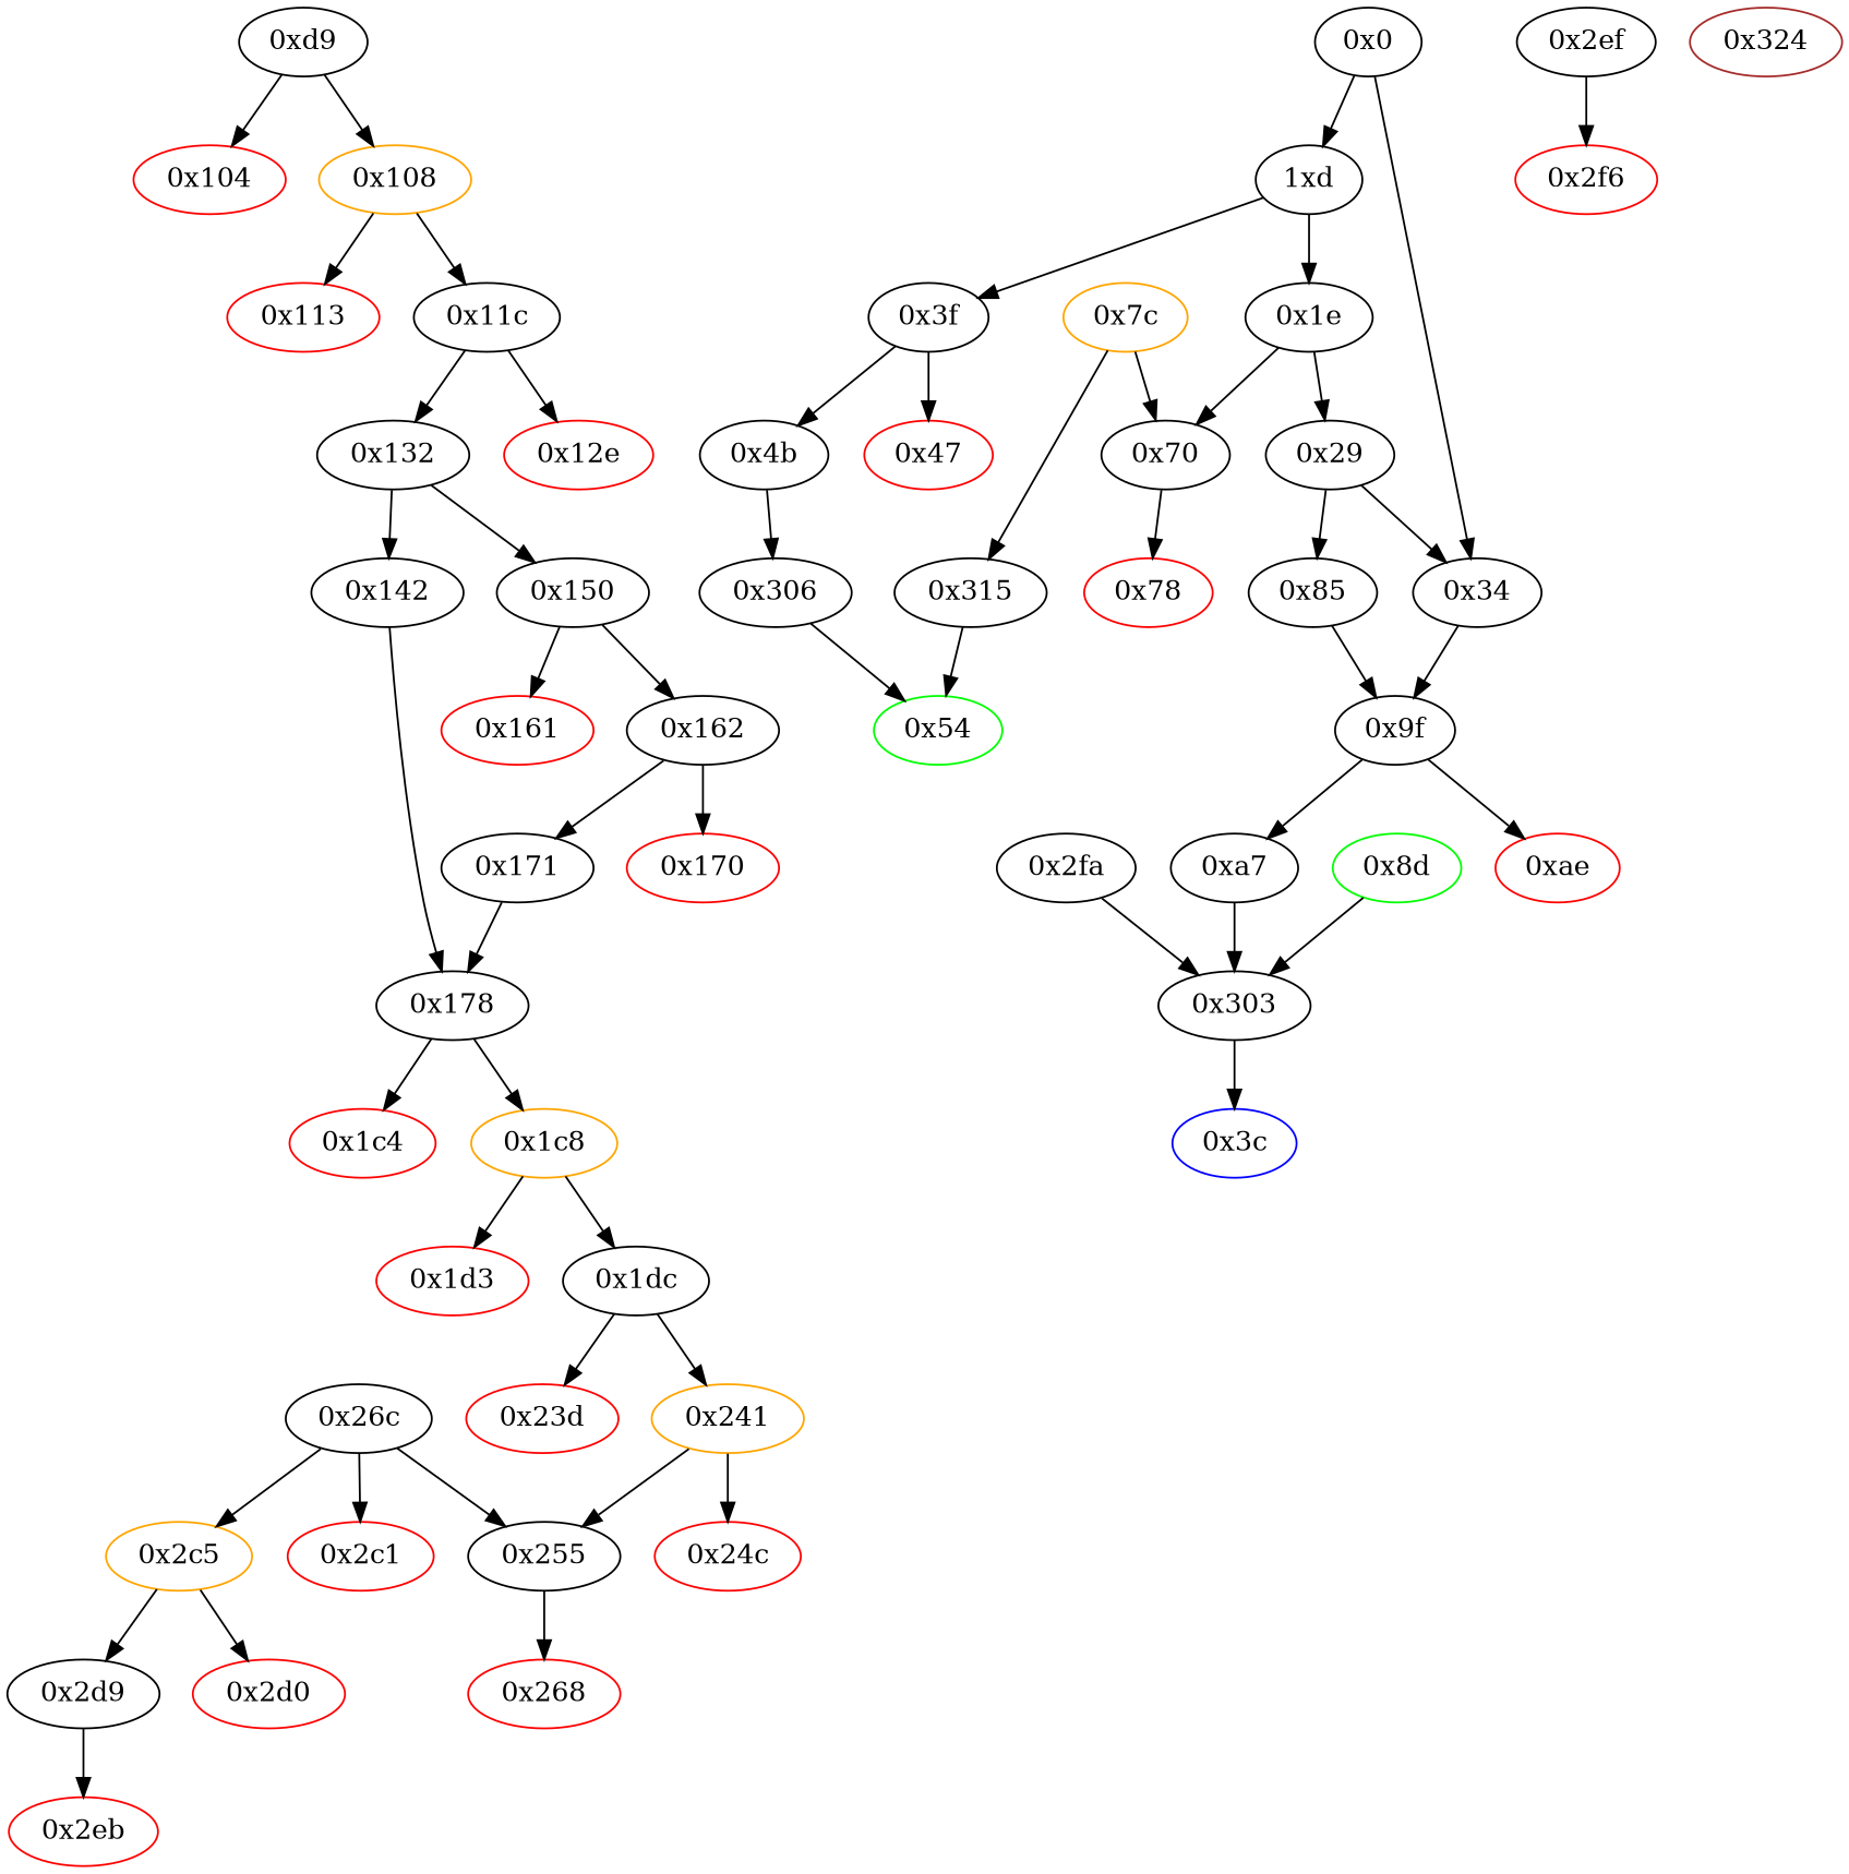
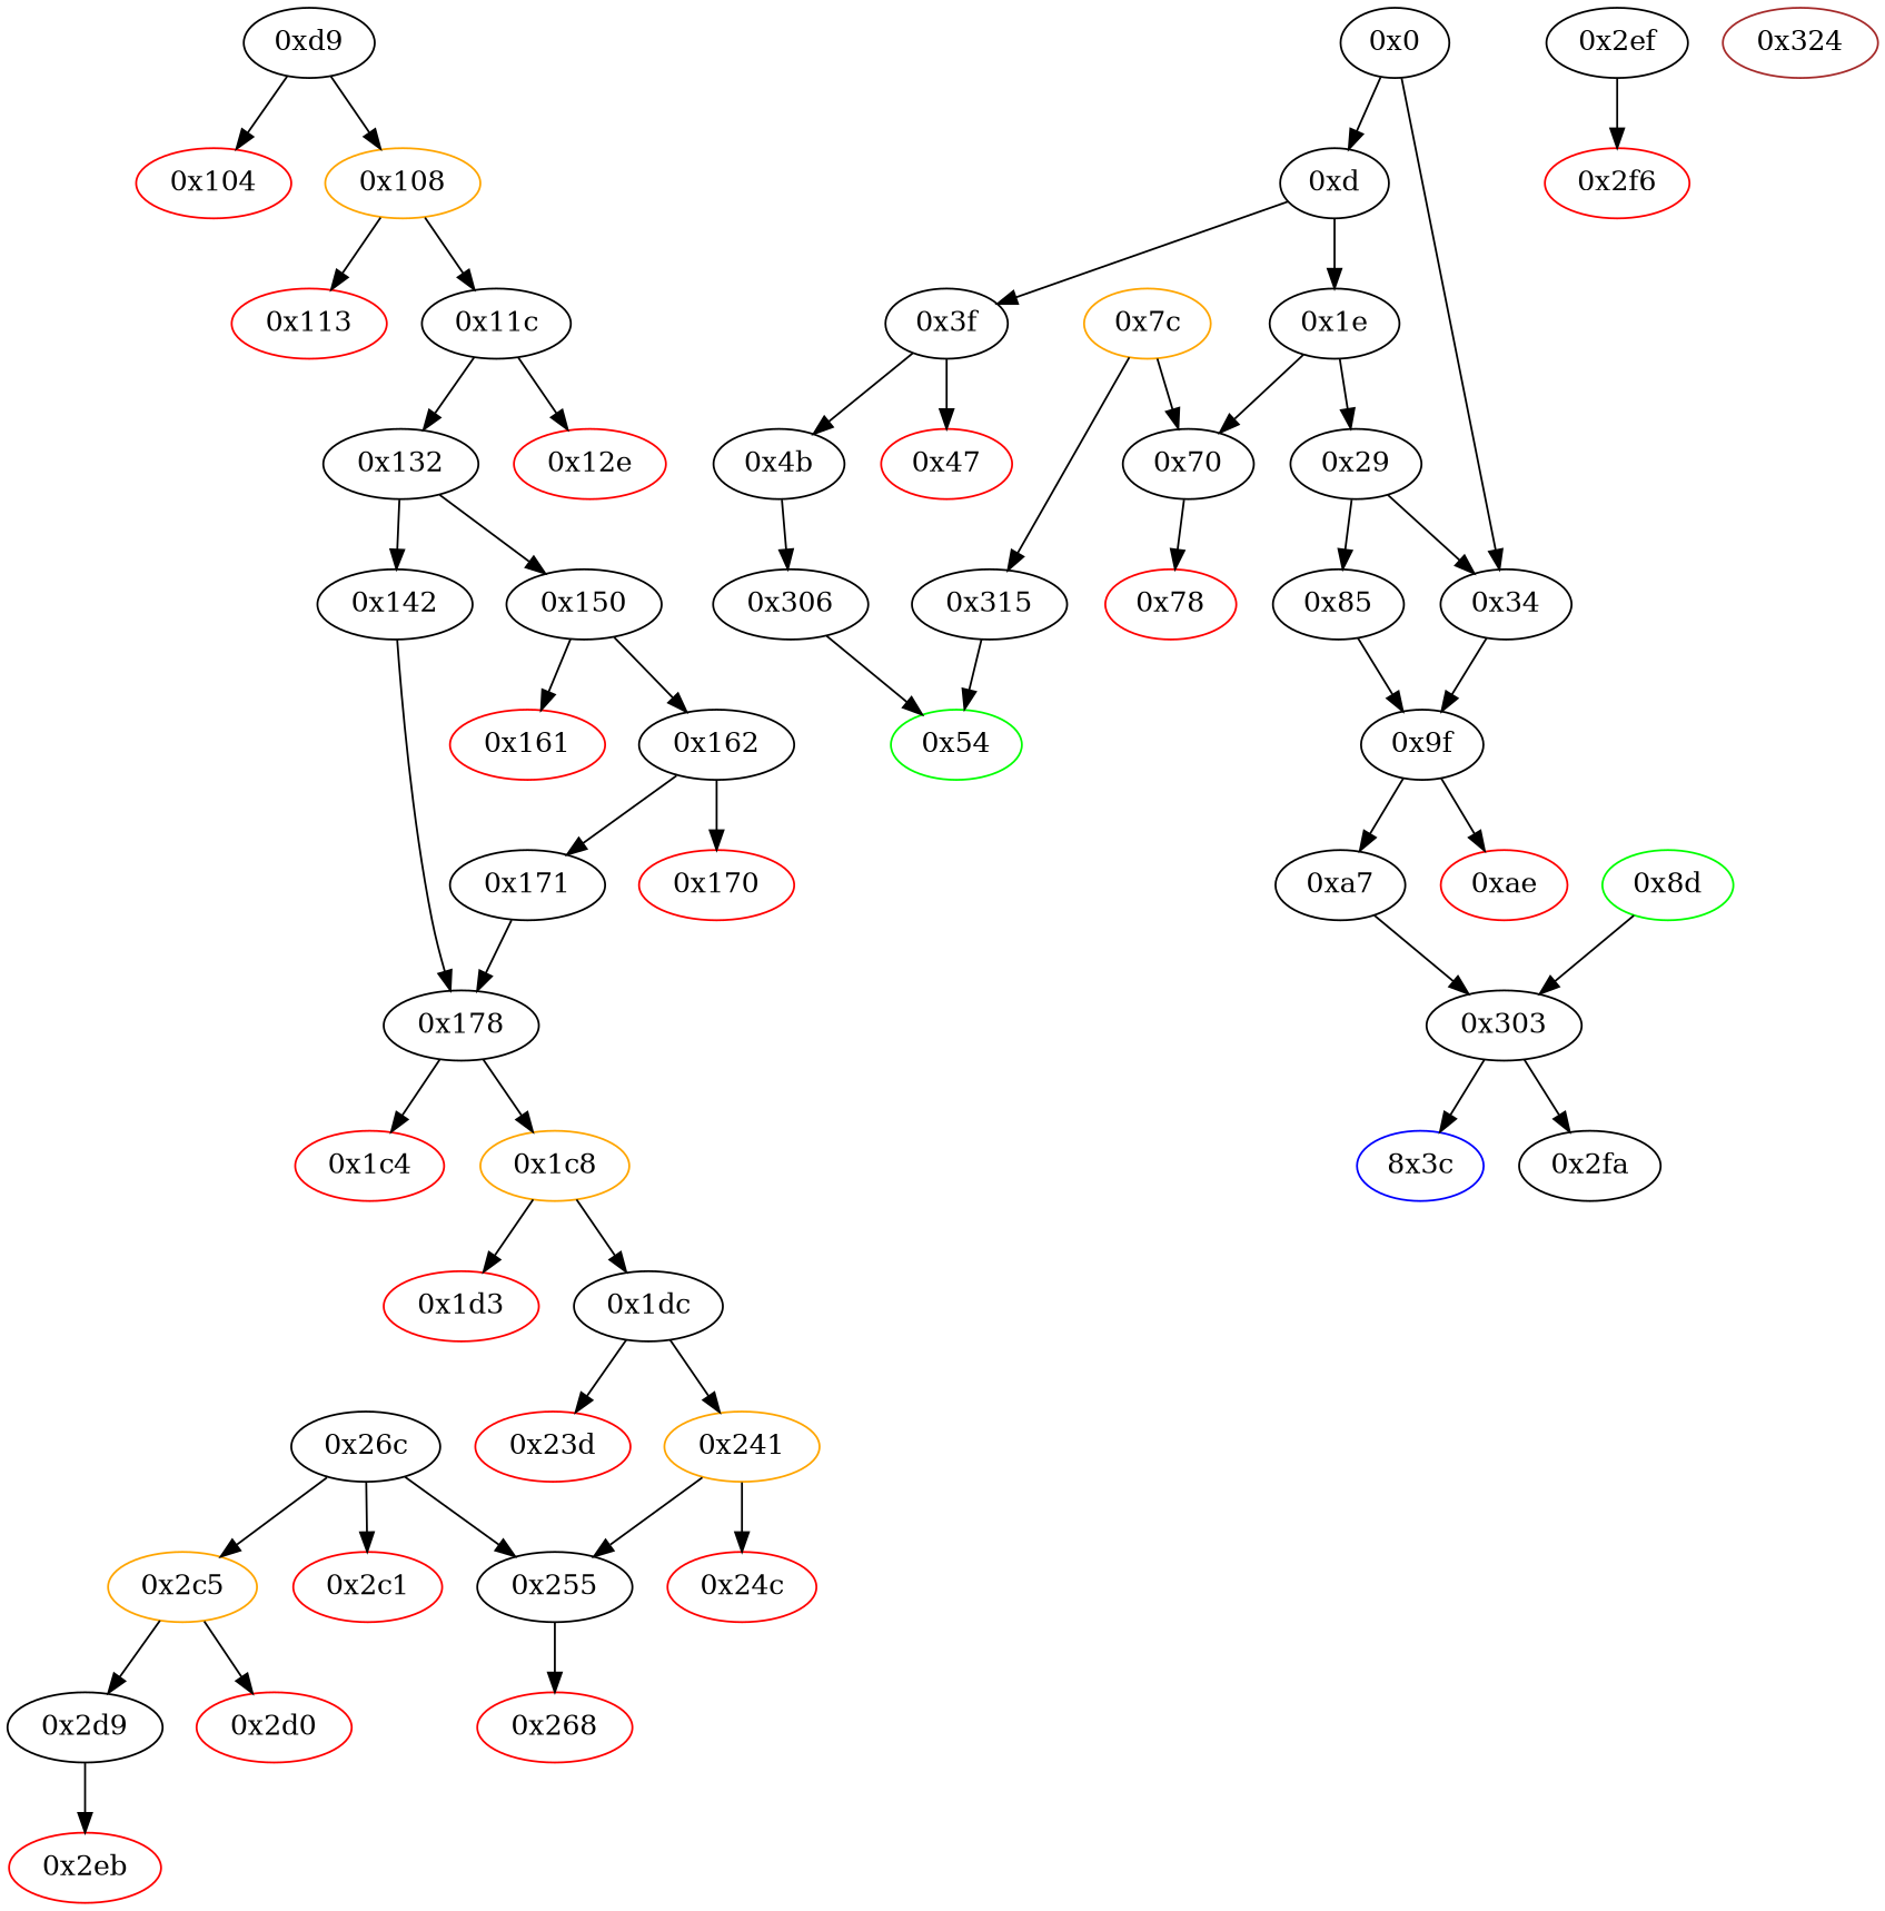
  strict digraph {
    node [fillcolor=white style=filled]
    "0x161" [color=red]
    "0x104" [color=red]
    "0x47" [color=red]
    "0x3f"
    "0x4b"
    "0x306"
    "0x171"
    "0x178"
    "0x1c4" [color=red]
    "0x1c8" [color=orange]
    "0x54" [color=green]
    "0x2c5" [color=orange]
    "0x2d9"
    "0x2d0" [color=red]
    "0x2eb" [color=red]
    "0x2f6" [color=red]
    "0x23d" [color=red]
    "0x26c"
    "0x2c1" [color=red]
    "0x255"
    "0x2ef"
    "0x85"
    "0x9f"
    "0xa7"
    "0xae" [color=red]
-   "0x3c" [color=blue]
+   "0x3c" [color=blue label="8x3c"]
    "0x303"
    "0x8d" [color=green]
    "0x315"
    "0x0"
    "0x34"
-   "0xd" [label="1xd"]
+   "0xd"
    "0x1e"
    "0x162"
    "0x170" [color=red]
    "0x113" [color=red]
    "0x2fa"
    "0x1d3" [color=red]
    "0x268" [color=red]
    "0xd9"
    "0x108" [color=orange]
    "0x11c"
    "0x132"
    "0x12e" [color=red]
    "0x142"
    "0x150"
    "0x78" [color=red]
    "0x29"
    "0x241" [color=orange]
    "0x24c" [color=red]
    "0x70"
    "0x324" [color=brown]
    "0x1dc"
    "0x7c" [color=orange]
    "0x3f" -> "0x47"
    "0x3f" -> "0x4b"
    "0x4b" -> "0x306"
    "0x306" -> "0x54"
    "0x171" -> "0x178"
    "0x178" -> "0x1c4"
    "0x178" -> "0x1c8"
    "0x1c8" -> "0x1d3"
    "0x1c8" -> "0x1dc"
    "0x2c5" -> "0x2d9"
    "0x2c5" -> "0x2d0"
    "0x2d9" -> "0x2eb"
    "0x26c" -> "0x2c5"
    "0x26c" -> "0x2c1"
    "0x26c" -> "0x255"
    "0x255" -> "0x268"
    "0x2ef" -> "0x2f6"
    "0x85" -> "0x9f"
    "0x9f" -> "0xa7"
    "0x9f" -> "0xae"
    "0xa7" -> "0x303"
    "0x303" -> "0x3c"
    "0x8d" -> "0x303"
    "0x315" -> "0x54"
    "0x0" -> "0x34"
    "0x0" -> "0xd"
    "0x34" -> "0x9f"
    "0xd" -> "0x3f"
    "0xd" -> "0x1e"
    "0x1e" -> "0x29"
    "0x1e" -> "0x70"
    "0x162" -> "0x171"
    "0x162" -> "0x170"
-   "0x2fa" -> "0x303"
+   "0x303" -> "0x2fa"
    "0xd9" -> "0x104"
    "0xd9" -> "0x108"
    "0x108" -> "0x113"
    "0x108" -> "0x11c"
    "0x11c" -> "0x132"
    "0x11c" -> "0x12e"
    "0x132" -> "0x142"
    "0x132" -> "0x150"
    "0x142" -> "0x178"
    "0x150" -> "0x161"
    "0x150" -> "0x162"
    "0x29" -> "0x85"
    "0x29" -> "0x34"
    "0x241" -> "0x255"
    "0x241" -> "0x24c"
    "0x70" -> "0x78"
    "0x1dc" -> "0x23d"
    "0x1dc" -> "0x241"
    "0x7c" -> "0x315"
    "0x7c" -> "0x70"
  }
